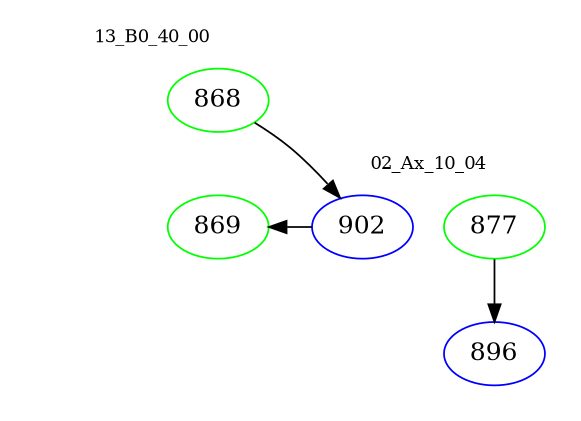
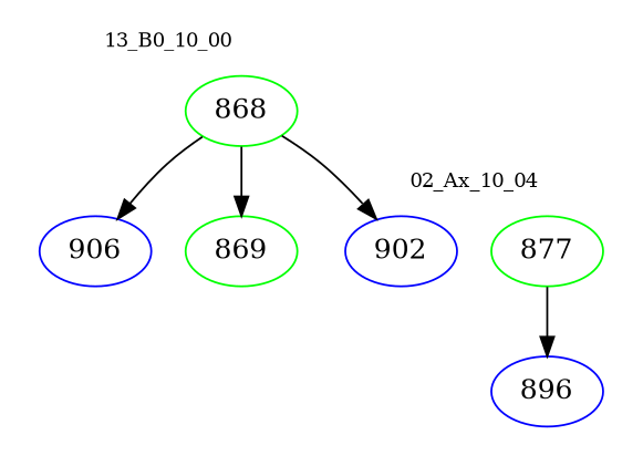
  digraph {
    node [color=green]
    edge [color=black]
    n1 [label=877]
    n2 [color=blue label=896]
    n3 [color=blue label=902]
    n4 [label=868]
+   n5 [color=blue label=906]
    n6 [label=869]
    subgraph cluster_1 {
      color=white
      fontsize=10
      label="02_Ax_10_04"
      n1
      n2
      n3
    }
    subgraph cluster_2 {
      color=white
      fontsize=10
-     label="13_B0_40_00"
+     label="13_B0_10_00"
      n4
+     n5
      n6
    }
    n1 -> n2
    n4 -> n3
-   n3 -> n6
+   n4 -> n5
+   n4 -> n6
  }
